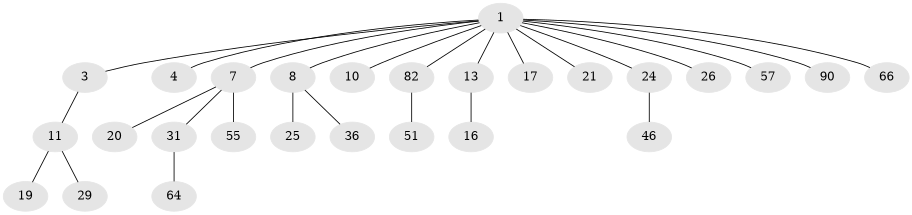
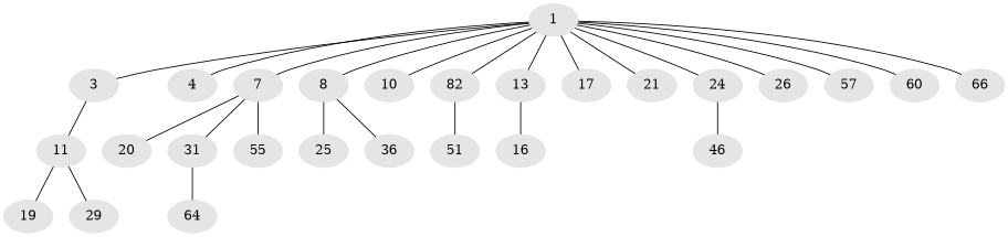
  graph {
    node [color=gray90 style=filled]
    1 [super="+2"]
    3
    4 [super="+6+5"]
    7
    8 [super="+22+56"]
    10 [super="+14"]
    n7 [label=82 super="+35+70+33+40"]
    13 [super="+61+15"]
    17 [super="+34"]
    21
    24 [super="+45+49"]
    26
    57 [super="+67"]
-   60 [label=90]
+   60
    66
    11 [super="+27"]
    20
    31 [super="+38+37"]
    55
    25 [super="+63+32"]
    36
    51
    16
    46 [super="+53"]
    19 [super="+42+65"]
    29 [super="+47"]
    64 [super="+68"]
    1 -- 3
    1 -- 4
    1 -- 7
    1 -- 8
    1 -- 10
    1 -- n7
    1 -- 13
    1 -- 17
    1 -- 21
    1 -- 24
    1 -- 26
    1 -- 57
    1 -- 60
    1 -- 66
    3 -- 11
    7 -- 20
    7 -- 31
    7 -- 55
    8 -- 25
    8 -- 36
    n7 -- 51
    13 -- 16
    24 -- 46
    11 -- 19
    11 -- 29
    31 -- 64
  }
